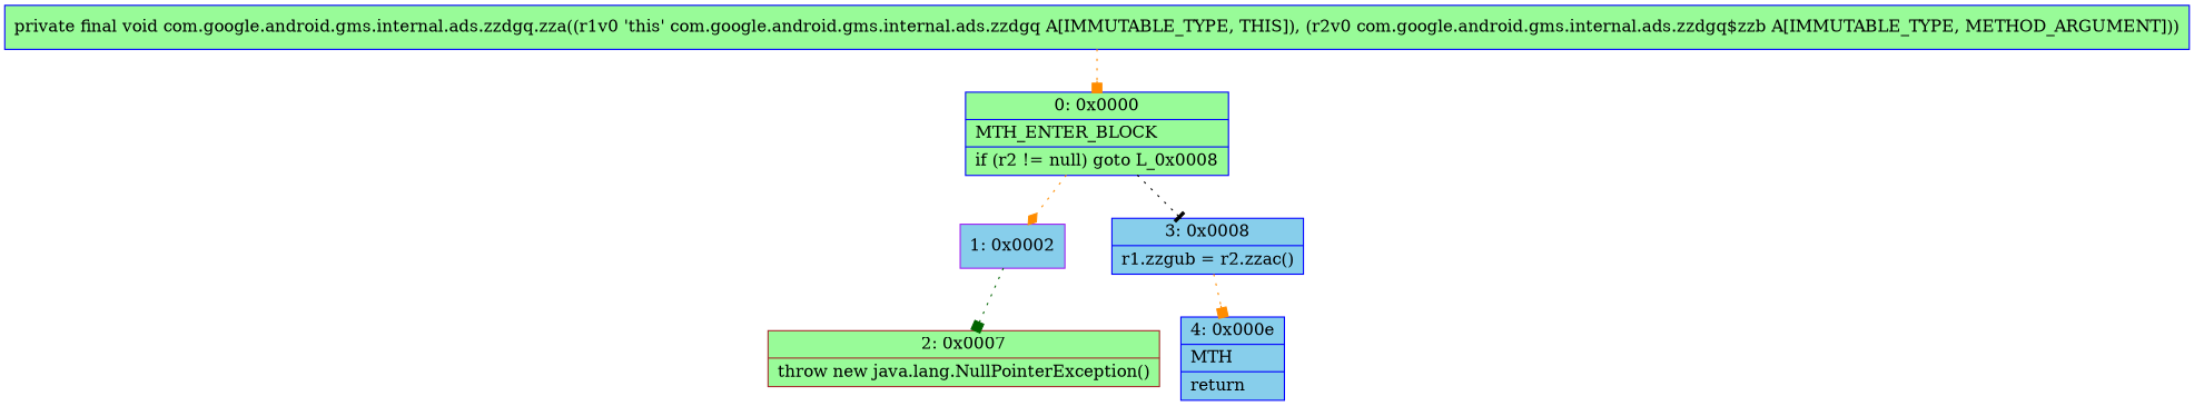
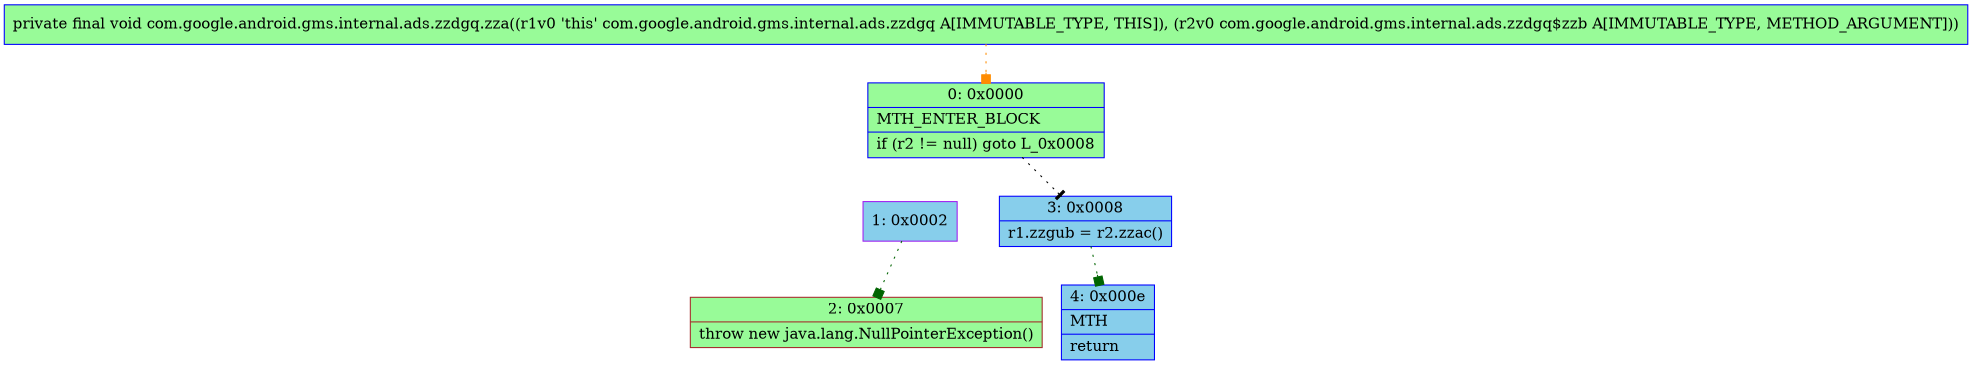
  digraph {
    node [color=blue fillcolor=palegreen shape=record style=filled]
    edge [arrowhead=box color=darkorange style=dotted]
    n1 [label="{0\:\ 0x0000|MTH_ENTER_BLOCK\l|if (r2 != null) goto L_0x0008\l}"]
    n2 [color=purple fillcolor=skyblue label="{1\:\ 0x0002}"]
    n3 [fillcolor=skyblue label="{3\:\ 0x0008|r1.zzgub = r2.zzac()\l}"]
    n4 [color=brown label="{2\:\ 0x0007|throw new java.lang.NullPointerException()\l}"]
    n5 [fillcolor=skyblue label="{4\:\ 0x000e|MTH\l|return\l}"]
    n6 [label="{private final void com.google.android.gms.internal.ads.zzdgq.zza((r1v0 'this' com.google.android.gms.internal.ads.zzdgq A[IMMUTABLE_TYPE, THIS]), (r2v0 com.google.android.gms.internal.ads.zzdgq$zzb A[IMMUTABLE_TYPE, METHOD_ARGUMENT])) }"]
-   n1 -> n2 [arrowhead=diamond]
    n1 -> n3 [arrowhead=tee color=black]
    n2 -> n4 [color=darkgreen]
-   n3 -> n5
+   n3 -> n5 [color=darkgreen]
    n6 -> n1
  }
